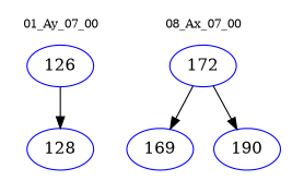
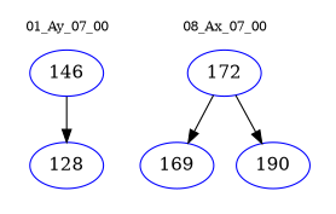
  digraph {
    node [color=blue]
    edge [color=black]
-   n1 [label=126]
+   n1 [label=146]
    n2 [label=128]
    n3 [label=172]
    n4 [label=169]
    n5 [label=190]
    subgraph cluster_1 {
      color=white
      fontsize=10
      label="01_Ay_07_00"
      n1
      n2
    }
    subgraph cluster_2 {
      color=white
      fontsize=10
      label="08_Ax_07_00"
      n3
      n4
      n5
    }
    n1 -> n2
    n3 -> n4
    n3 -> n5
  }
